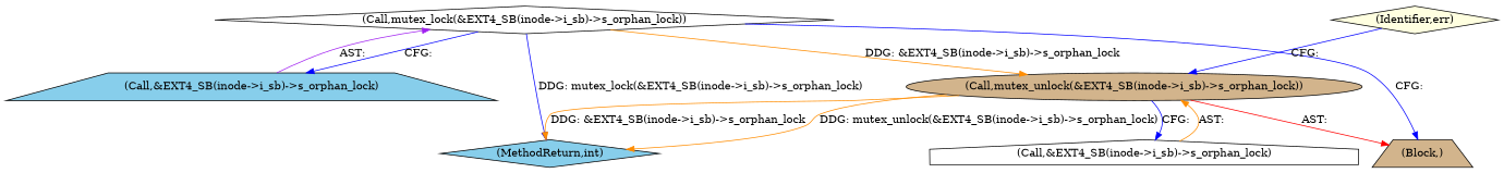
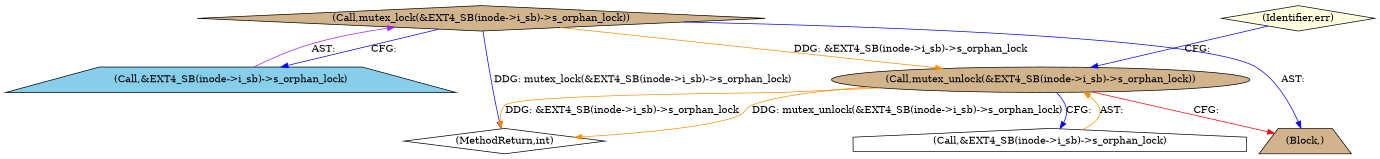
  digraph {
    node [fillcolor=white shape=diamond style=filled]
    edge [color=blue]
-   n1 [label="(Call,mutex_lock(&EXT4_SB(inode->i_sb)->s_orphan_lock))"]
+   n1 [fillcolor=tan label="(Call,mutex_lock(&EXT4_SB(inode->i_sb)->s_orphan_lock))"]
    n2 [fillcolor=tan label="(Call,mutex_unlock(&EXT4_SB(inode->i_sb)->s_orphan_lock))" shape=ellipse]
    n3 [fillcolor=skyblue label="(Call,&EXT4_SB(inode->i_sb)->s_orphan_lock)" shape=trapezium]
    n4 [fillcolor=tan label="(Block,)" shape=trapezium]
-   n5 [fillcolor=skyblue label="(MethodReturn,int)"]
+   n5 [label="(MethodReturn,int)"]
    n6 [label="(Call,&EXT4_SB(inode->i_sb)->s_orphan_lock)" shape=house]
    n7 [fillcolor=lightyellow label="(Identifier,err)"]
    n1 -> n2 [color=darkorange label="DDG: &EXT4_SB(inode->i_sb)->s_orphan_lock"]
    n1 -> n3 [label="CFG: "]
-   n1 -> n4 [label="CFG: "]
+   n1 -> n4 [label="AST: "]
    n1 -> n5 [label="DDG: mutex_lock(&EXT4_SB(inode->i_sb)->s_orphan_lock)"]
-   n2 -> n4 [color=red label="AST: "]
+   n2 -> n4 [color=red label="CFG: "]
    n2 -> n5 [color=darkorange label="DDG: &EXT4_SB(inode->i_sb)->s_orphan_lock"]
    n2 -> n5 [color=darkorange label="DDG: mutex_unlock(&EXT4_SB(inode->i_sb)->s_orphan_lock)"]
    n2 -> n6 [label="CFG: "]
    n3 -> n1 [color=purple label="AST: "]
    n6 -> n2 [color=darkorange label="AST: "]
    n7 -> n2 [label="CFG: "]
  }
